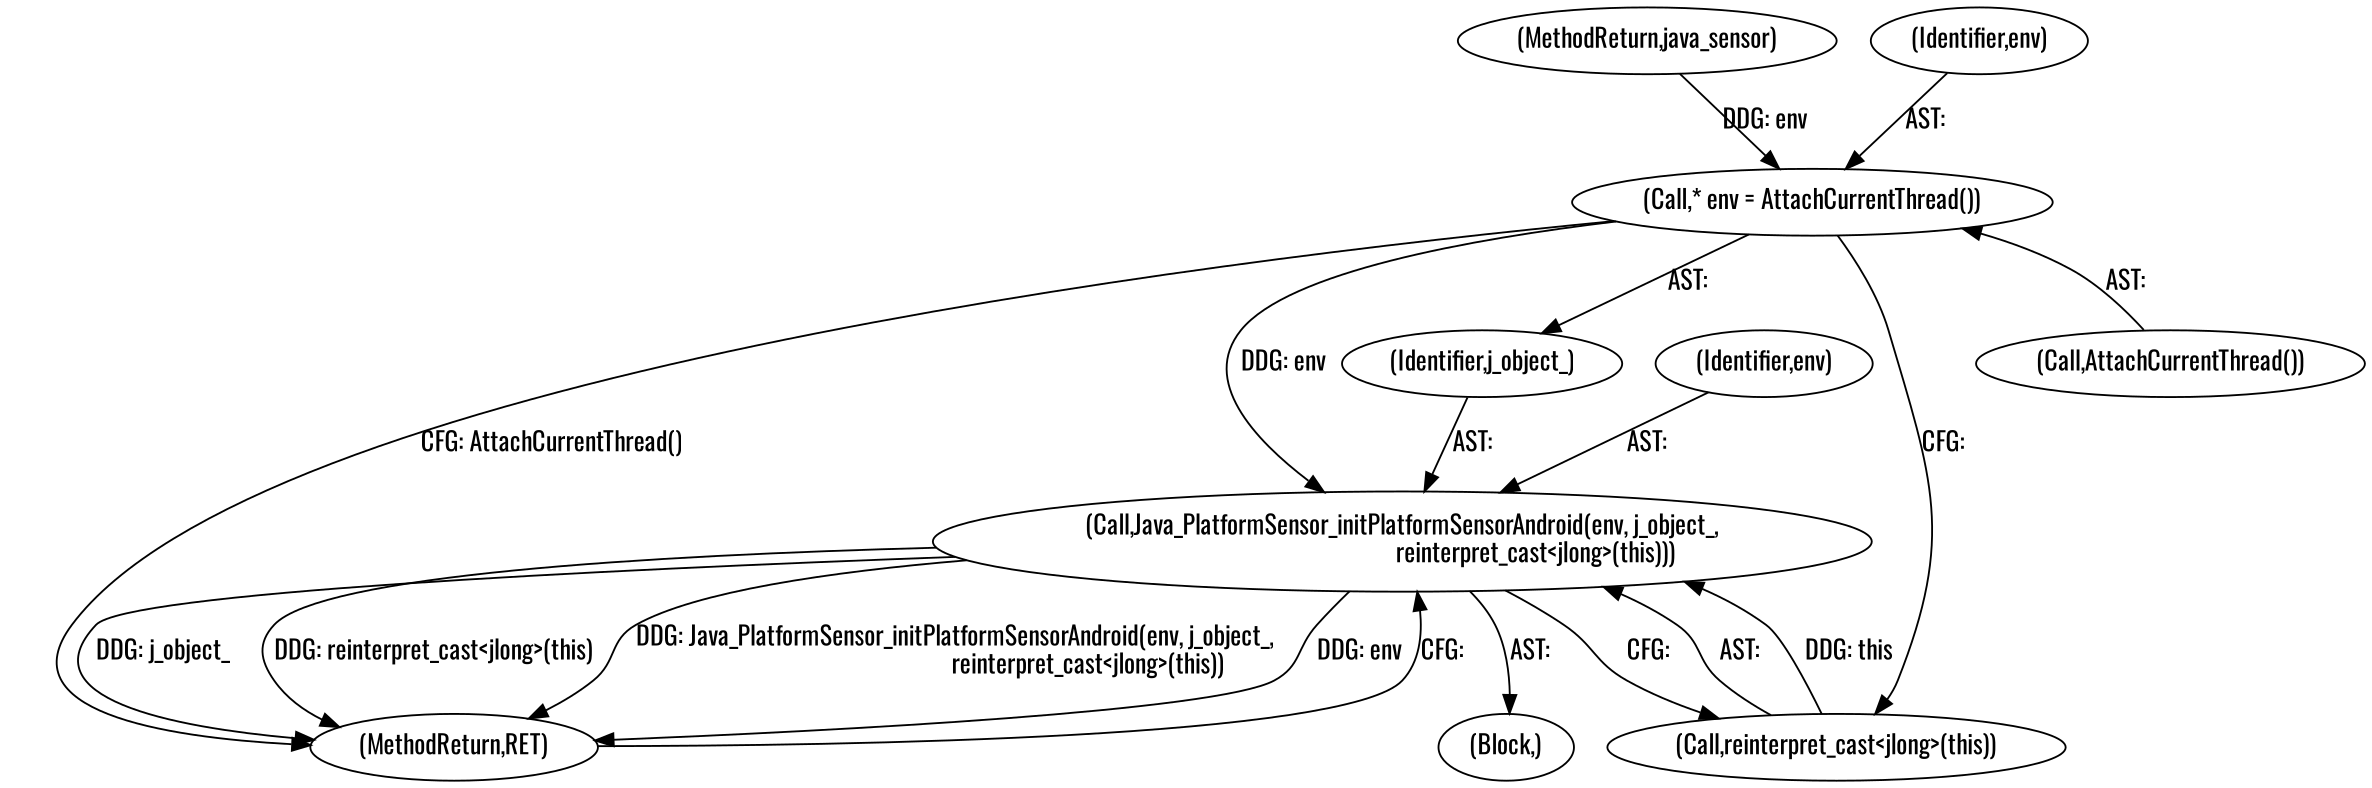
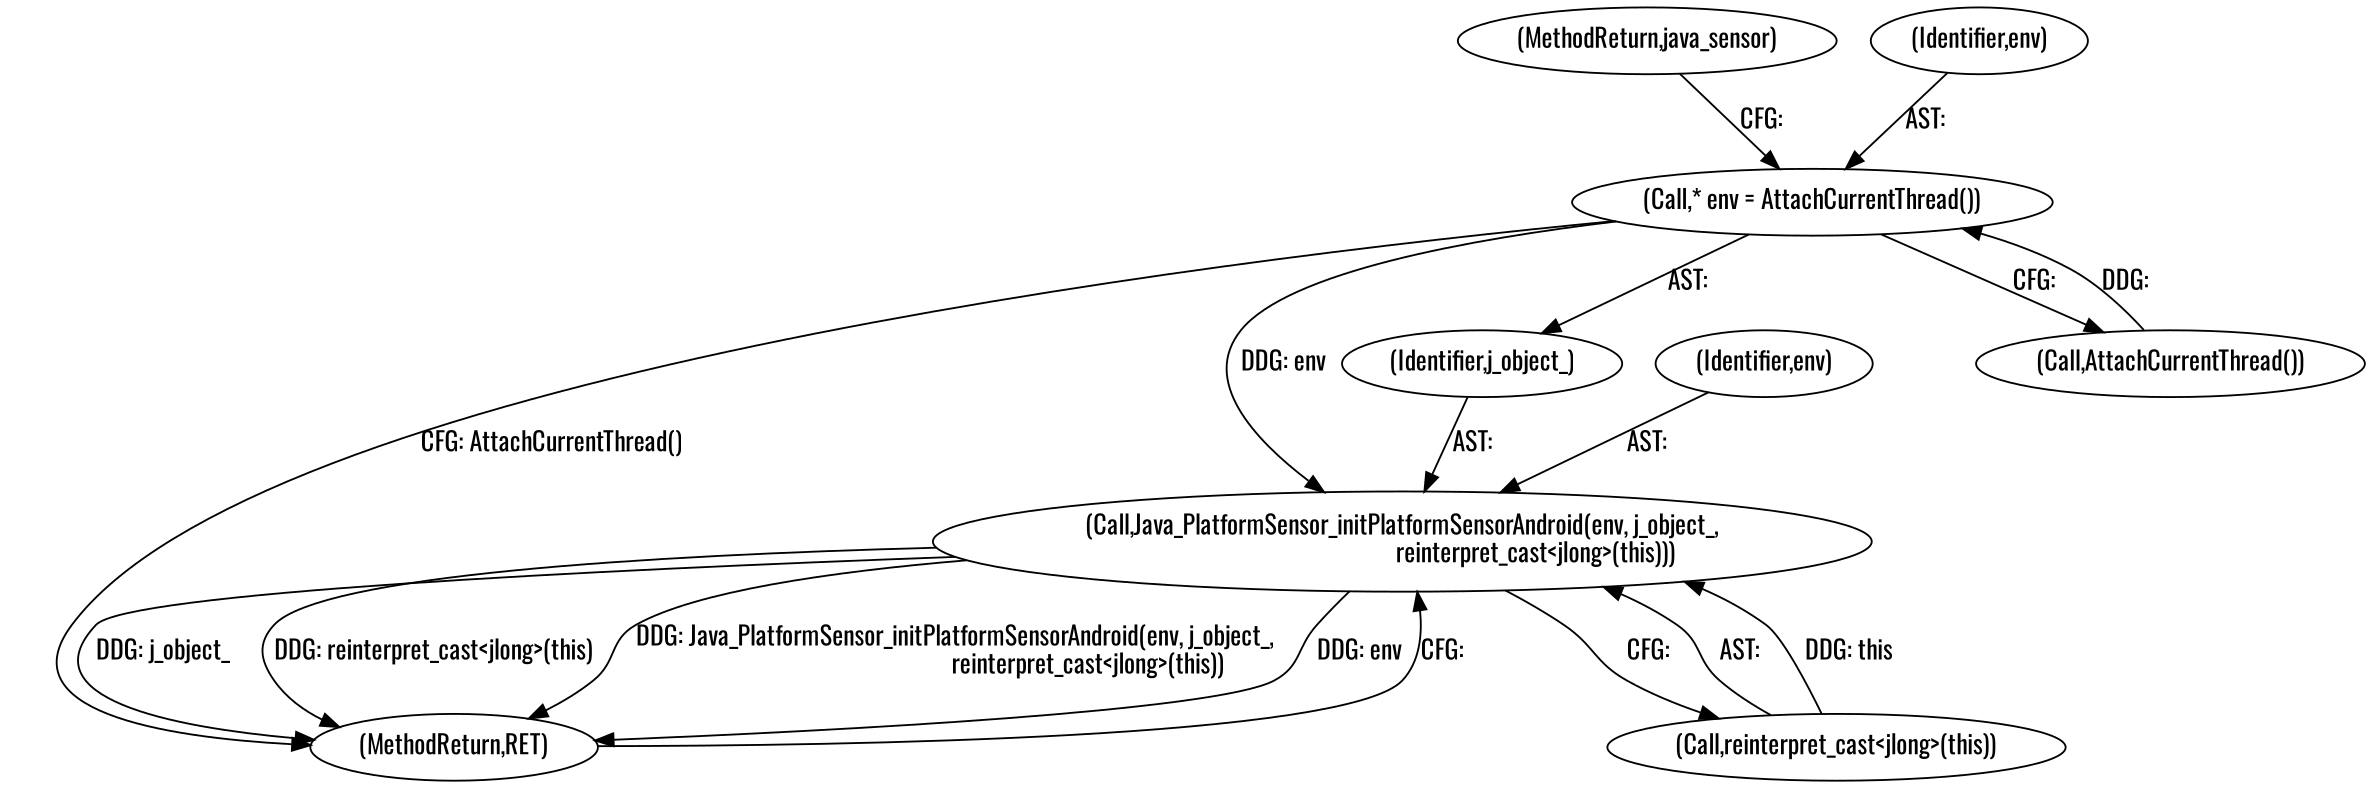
  digraph {
    fontname=Oswald
    node [fontname=Oswald]
    edge [fontname=Oswald]
    n1 [label="(Call,* env = AttachCurrentThread())"]
    n2 [label="(Call,Java_PlatformSensor_initPlatformSensorAndroid(env, j_object_,\n                                                reinterpret_cast<jlong>(this)))"]
    n3 [label="(MethodReturn,RET)"]
    n4 [label="(Call,AttachCurrentThread())"]
    n5 [label="(Identifier,j_object_)"]
-   n6 [label="(Block,)"]
    n7 [label="(Call,reinterpret_cast<jlong>(this))"]
    n8 [label="(MethodReturn,java_sensor)"]
    n9 [label="(Identifier,env)"]
    n10 [label="(Identifier,env)"]
    n1 -> n2 [label="DDG: env"]
    n1 -> n3 [label="CFG: AttachCurrentThread()"]
-   n1 -> n7 [label="CFG: "]
+   n1 -> n4 [label="CFG: "]
    n1 -> n5 [label="AST: "]
    n2 -> n3 [label="DDG: j_object_"]
    n2 -> n3 [label="DDG: reinterpret_cast<jlong>(this)"]
    n2 -> n3 [label="DDG: Java_PlatformSensor_initPlatformSensorAndroid(env, j_object_,\n                                                reinterpret_cast<jlong>(this))"]
    n2 -> n3 [label="DDG: env"]
-   n2 -> n6 [label="AST: "]
    n2 -> n7 [label="CFG: "]
    n3 -> n2 [label="CFG: "]
-   n4 -> n1 [label="AST: "]
+   n4 -> n1 [label="DDG: "]
    n5 -> n2 [label="AST: "]
    n7 -> n2 [label="AST: "]
    n7 -> n2 [label="DDG: this"]
-   n8 -> n1 [label="DDG: env"]
+   n8 -> n1 [label="CFG: "]
    n9 -> n1 [label="AST: "]
    n10 -> n2 [label="AST: "]
  }
